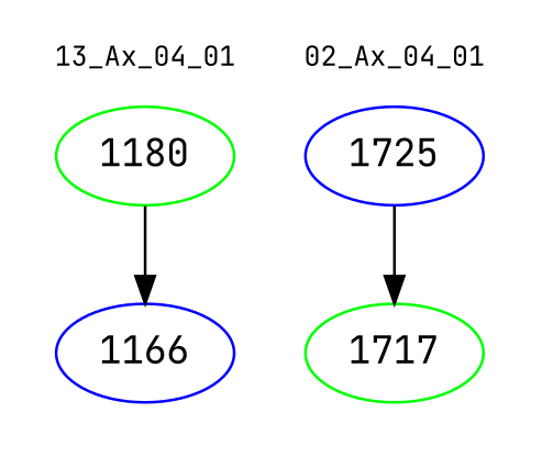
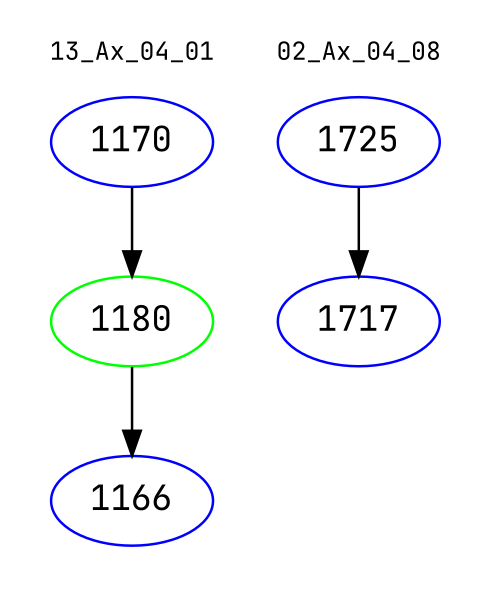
  digraph {
    fontname="JetBrains Mono"
    node [color=blue fontname="JetBrains Mono"]
    edge [color=black fontname="JetBrains Mono"]
+   n1 [label=1170]
    n2 [label=1166]
    n3 [color=green label=1180]
    n4 [label=1725]
-   n5 [color=green label=1717]
+   n5 [label=1717]
    subgraph cluster_1 {
      color=white
      fontsize=10
      label="13_Ax_04_01"
+     n1
      n2
      n3
    }
    subgraph cluster_2 {
      color=white
      fontsize=10
-     label="02_Ax_04_01"
+     label="02_Ax_04_08"
      n4
      n5
    }
+   n1 -> n3
    n3 -> n2
    n4 -> n5
  }
